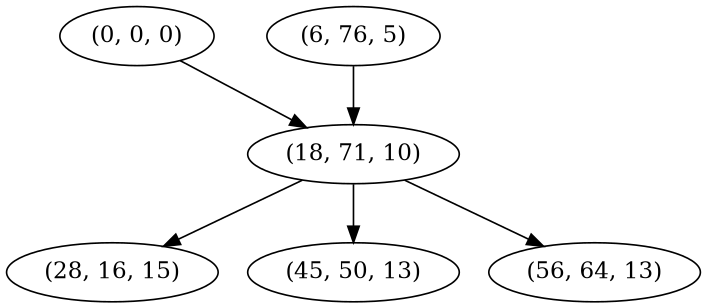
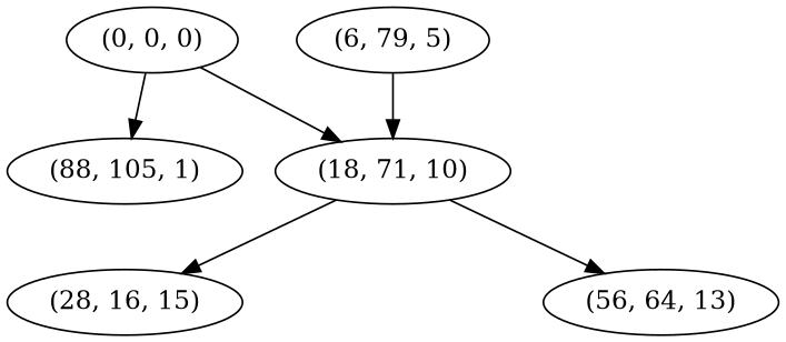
  digraph {
    "(0, 0, 0)"
+   "(88, 105, 1)"
    "(18, 71, 10)"
-   "(6, 76, 5)"
+   "(6, 76, 5)" [label="(6, 79, 5)"]
    n5 [label="(28, 16, 15)"]
-   "(45, 50, 13)"
    "(56, 64, 13)"
+   "(0, 0, 0)" -> "(88, 105, 1)"
    "(0, 0, 0)" -> "(18, 71, 10)"
    "(18, 71, 10)" -> n5
-   "(18, 71, 10)" -> "(45, 50, 13)"
    "(18, 71, 10)" -> "(56, 64, 13)"
    "(6, 76, 5)" -> "(18, 71, 10)"
  }
